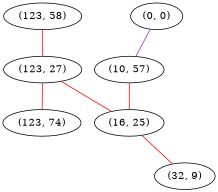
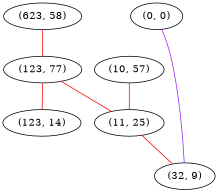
  graph {
    edge [color=red weight=1]
-   "(123, 58)"
-   "(123, 27)"
-   "(123, 14)" [label="(123, 74)"]
-   "(11, 25)" [label="(16, 25)"]
+   "(123, 58)" [label="(623, 58)"]
+   "(123, 27)" [label="(123, 77)"]
+   "(123, 14)"
+   "(11, 25)"
    n5 [label="(32, 9)"]
    "(0, 0)"
    n7 [label="(10, 57)"]
    "(123, 58)" -- "(123, 27)"
    "(123, 27)" -- "(123, 14)"
    "(123, 27)" -- "(11, 25)"
    "(11, 25)" -- n5
-   "(0, 0)" -- n7 [color=purple weight=4]
+   "(0, 0)" -- n5 [color=purple weight=4]
    n7 -- "(11, 25)"
  }
